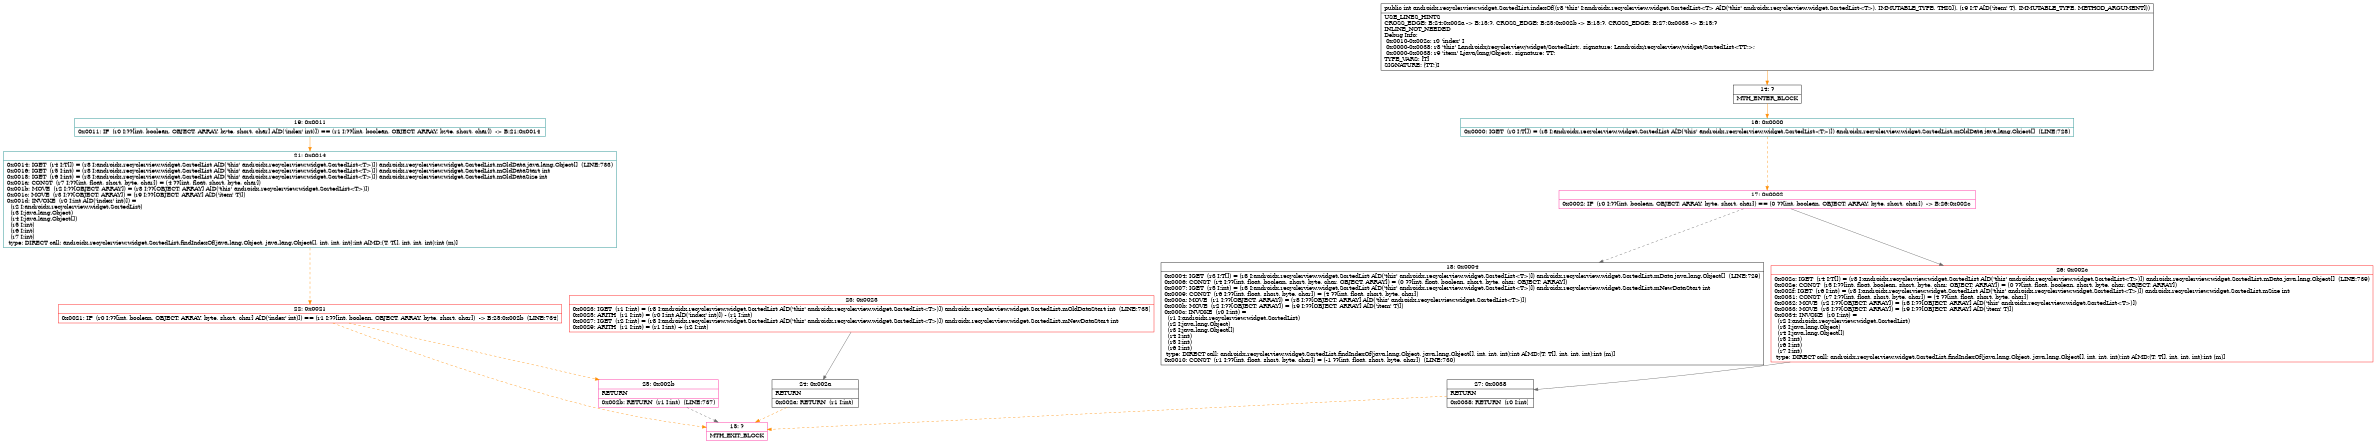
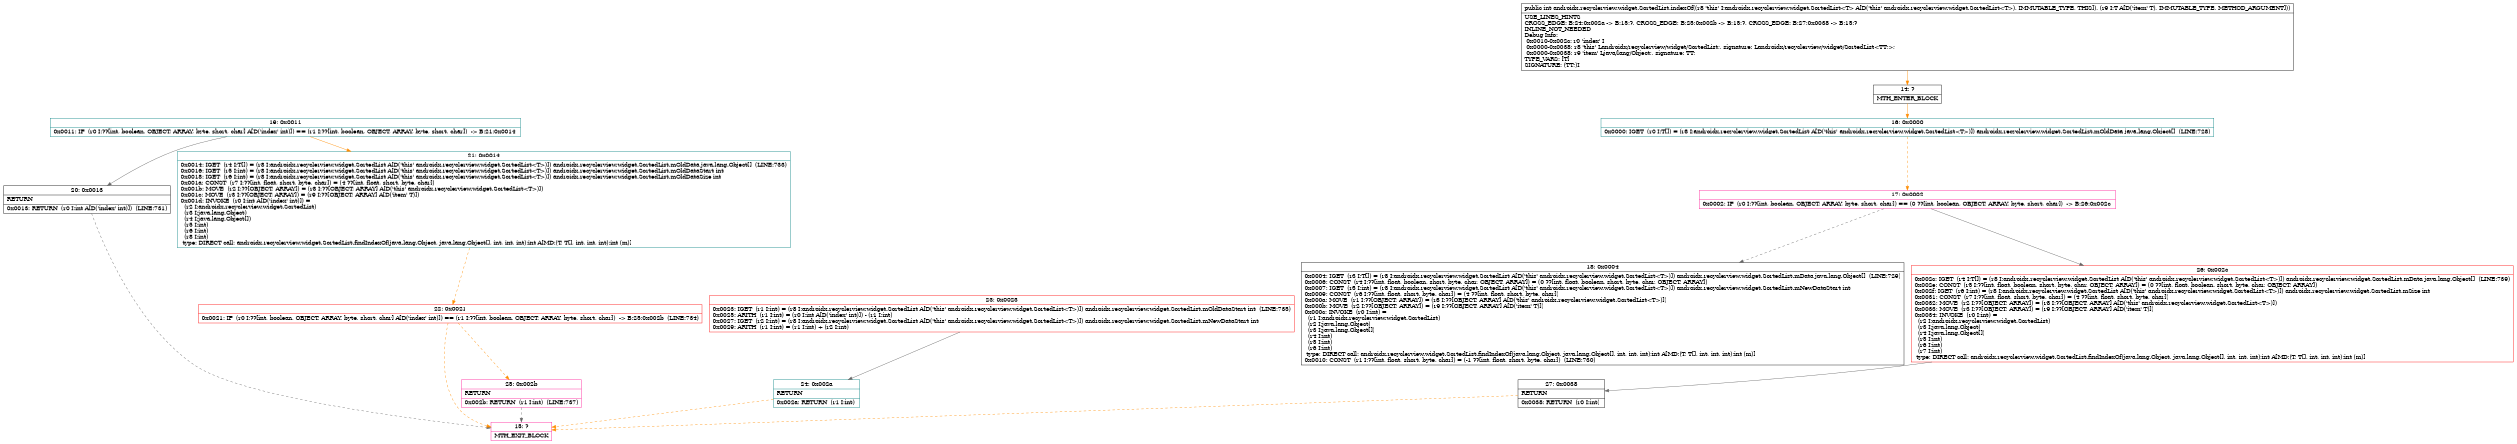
  digraph {
    node [color=black shape=record]
    edge [color=darkorange style=dashed]
    n1 [label="{14\:\ ?|MTH_ENTER_BLOCK\l}"]
    n2 [color=teal label="{16\:\ 0x0000|0x0000: IGET  (r0 I:T[]) = (r8 I:androidx.recyclerview.widget.SortedList A[D('this' androidx.recyclerview.widget.SortedList\<T\>)]) androidx.recyclerview.widget.SortedList.mOldData java.lang.Object[]  (LINE:728)\l}"]
    n3 [color=deeppink label="{17\:\ 0x0002|0x0002: IF  (r0 I:??[int, boolean, OBJECT, ARRAY, byte, short, char]) == (0 ??[int, boolean, OBJECT, ARRAY, byte, short, char])  \-\> B:26:0x002c \l}"]
    n4 [label="{18\:\ 0x0004|0x0004: IGET  (r3 I:T[]) = (r8 I:androidx.recyclerview.widget.SortedList A[D('this' androidx.recyclerview.widget.SortedList\<T\>)]) androidx.recyclerview.widget.SortedList.mData java.lang.Object[]  (LINE:729)\l0x0006: CONST  (r4 I:??[int, float, boolean, short, byte, char, OBJECT, ARRAY]) = (0 ??[int, float, boolean, short, byte, char, OBJECT, ARRAY]) \l0x0007: IGET  (r5 I:int) = (r8 I:androidx.recyclerview.widget.SortedList A[D('this' androidx.recyclerview.widget.SortedList\<T\>)]) androidx.recyclerview.widget.SortedList.mNewDataStart int \l0x0009: CONST  (r6 I:??[int, float, short, byte, char]) = (4 ??[int, float, short, byte, char]) \l0x000a: MOVE  (r1 I:??[OBJECT, ARRAY]) = (r8 I:??[OBJECT, ARRAY] A[D('this' androidx.recyclerview.widget.SortedList\<T\>)]) \l0x000b: MOVE  (r2 I:??[OBJECT, ARRAY]) = (r9 I:??[OBJECT, ARRAY] A[D('item' T)]) \l0x000c: INVOKE  (r0 I:int) = \l  (r1 I:androidx.recyclerview.widget.SortedList)\l  (r2 I:java.lang.Object)\l  (r3 I:java.lang.Object[])\l  (r4 I:int)\l  (r5 I:int)\l  (r6 I:int)\l type: DIRECT call: androidx.recyclerview.widget.SortedList.findIndexOf(java.lang.Object, java.lang.Object[], int, int, int):int A[MD:(T, T[], int, int, int):int (m)]\l0x0010: CONST  (r1 I:??[int, float, short, byte, char]) = (\-1 ??[int, float, short, byte, char])  (LINE:730)\l}"]
    n5 [color=red label="{26\:\ 0x002c|0x002c: IGET  (r4 I:T[]) = (r8 I:androidx.recyclerview.widget.SortedList A[D('this' androidx.recyclerview.widget.SortedList\<T\>)]) androidx.recyclerview.widget.SortedList.mData java.lang.Object[]  (LINE:739)\l0x002e: CONST  (r5 I:??[int, float, boolean, short, byte, char, OBJECT, ARRAY]) = (0 ??[int, float, boolean, short, byte, char, OBJECT, ARRAY]) \l0x002f: IGET  (r6 I:int) = (r8 I:androidx.recyclerview.widget.SortedList A[D('this' androidx.recyclerview.widget.SortedList\<T\>)]) androidx.recyclerview.widget.SortedList.mSize int \l0x0031: CONST  (r7 I:??[int, float, short, byte, char]) = (4 ??[int, float, short, byte, char]) \l0x0032: MOVE  (r2 I:??[OBJECT, ARRAY]) = (r8 I:??[OBJECT, ARRAY] A[D('this' androidx.recyclerview.widget.SortedList\<T\>)]) \l0x0033: MOVE  (r3 I:??[OBJECT, ARRAY]) = (r9 I:??[OBJECT, ARRAY] A[D('item' T)]) \l0x0034: INVOKE  (r0 I:int) = \l  (r2 I:androidx.recyclerview.widget.SortedList)\l  (r3 I:java.lang.Object)\l  (r4 I:java.lang.Object[])\l  (r5 I:int)\l  (r6 I:int)\l  (r7 I:int)\l type: DIRECT call: androidx.recyclerview.widget.SortedList.findIndexOf(java.lang.Object, java.lang.Object[], int, int, int):int A[MD:(T, T[], int, int, int):int (m)]\l}"]
    n6 [label="{27\:\ 0x0038|RETURN\l|0x0038: RETURN  (r0 I:int) \l}"]
    n7 [color=teal label="{19\:\ 0x0011|0x0011: IF  (r0 I:??[int, boolean, OBJECT, ARRAY, byte, short, char] A[D('index' int)]) == (r1 I:??[int, boolean, OBJECT, ARRAY, byte, short, char])  \-\> B:21:0x0014 \l}"]
-   n9 [color=teal label="{21\:\ 0x0014|0x0014: IGET  (r4 I:T[]) = (r8 I:androidx.recyclerview.widget.SortedList A[D('this' androidx.recyclerview.widget.SortedList\<T\>)]) androidx.recyclerview.widget.SortedList.mOldData java.lang.Object[]  (LINE:733)\l0x0016: IGET  (r5 I:int) = (r8 I:androidx.recyclerview.widget.SortedList A[D('this' androidx.recyclerview.widget.SortedList\<T\>)]) androidx.recyclerview.widget.SortedList.mOldDataStart int \l0x0018: IGET  (r6 I:int) = (r8 I:androidx.recyclerview.widget.SortedList A[D('this' androidx.recyclerview.widget.SortedList\<T\>)]) androidx.recyclerview.widget.SortedList.mOldDataSize int \l0x001a: CONST  (r7 I:??[int, float, short, byte, char]) = (4 ??[int, float, short, byte, char]) \l0x001b: MOVE  (r2 I:??[OBJECT, ARRAY]) = (r8 I:??[OBJECT, ARRAY] A[D('this' androidx.recyclerview.widget.SortedList\<T\>)]) \l0x001c: MOVE  (r3 I:??[OBJECT, ARRAY]) = (r9 I:??[OBJECT, ARRAY] A[D('item' T)]) \l0x001d: INVOKE  (r0 I:int A[D('index' int)]) = \l  (r2 I:androidx.recyclerview.widget.SortedList)\l  (r3 I:java.lang.Object)\l  (r4 I:java.lang.Object[])\l  (r5 I:int)\l  (r6 I:int)\l  (r7 I:int)\l type: DIRECT call: androidx.recyclerview.widget.SortedList.findIndexOf(java.lang.Object, java.lang.Object[], int, int, int):int A[MD:(T, T[], int, int, int):int (m)]\l}"]
+   n8 [label="{20\:\ 0x0013|RETURN\l|0x0013: RETURN  (r0 I:int A[D('index' int)])  (LINE:731)\l}"]
+   n9 [color=teal label="{21\:\ 0x0014|0x0014: IGET  (r4 I:T[]) = (r8 I:androidx.recyclerview.widget.SortedList A[D('this' androidx.recyclerview.widget.SortedList\<T\>)]) androidx.recyclerview.widget.SortedList.mOldData java.lang.Object[]  (LINE:733)\l0x0016: IGET  (r5 I:int) = (r8 I:androidx.recyclerview.widget.SortedList A[D('this' androidx.recyclerview.widget.SortedList\<T\>)]) androidx.recyclerview.widget.SortedList.mOldDataStart int \l0x0018: IGET  (r6 I:int) = (r8 I:androidx.recyclerview.widget.SortedList A[D('this' androidx.recyclerview.widget.SortedList\<T\>)]) androidx.recyclerview.widget.SortedList.mOldDataSize int \l0x001a: CONST  (r7 I:??[int, float, short, byte, char]) = (4 ??[int, float, short, byte, char]) \l0x001b: MOVE  (r2 I:??[OBJECT, ARRAY]) = (r8 I:??[OBJECT, ARRAY] A[D('this' androidx.recyclerview.widget.SortedList\<T\>)]) \l0x001c: MOVE  (r3 I:??[OBJECT, ARRAY]) = (r9 I:??[OBJECT, ARRAY] A[D('item' T)]) \l0x001d: INVOKE  (r0 I:int A[D('index' int)]) = \l  (r2 I:androidx.recyclerview.widget.SortedList)\l  (r3 I:java.lang.Object)\l  (r4 I:java.lang.Object[])\l  (r5 I:int)\l  (r6 I:int)\l  (r8 I:int)\l type: DIRECT call: androidx.recyclerview.widget.SortedList.findIndexOf(java.lang.Object, java.lang.Object[], int, int, int):int A[MD:(T, T[], int, int, int):int (m)]\l}"]
    n10 [color=deeppink label="{15\:\ ?|MTH_EXIT_BLOCK\l}"]
    n11 [color=red label="{22\:\ 0x0021|0x0021: IF  (r0 I:??[int, boolean, OBJECT, ARRAY, byte, short, char] A[D('index' int)]) == (r1 I:??[int, boolean, OBJECT, ARRAY, byte, short, char])  \-\> B:25:0x002b  (LINE:734)\l}"]
    n12 [color=deeppink label="{25\:\ 0x002b|RETURN\l|0x002b: RETURN  (r1 I:int)  (LINE:737)\l}"]
    n13 [color=red label="{23\:\ 0x0023|0x0023: IGET  (r1 I:int) = (r8 I:androidx.recyclerview.widget.SortedList A[D('this' androidx.recyclerview.widget.SortedList\<T\>)]) androidx.recyclerview.widget.SortedList.mOldDataStart int  (LINE:735)\l0x0025: ARITH  (r1 I:int) = (r0 I:int A[D('index' int)]) \- (r1 I:int) \l0x0027: IGET  (r2 I:int) = (r8 I:androidx.recyclerview.widget.SortedList A[D('this' androidx.recyclerview.widget.SortedList\<T\>)]) androidx.recyclerview.widget.SortedList.mNewDataStart int \l0x0029: ARITH  (r1 I:int) = (r1 I:int) + (r2 I:int) \l}"]
-   n14 [label="{24\:\ 0x002a|RETURN\l|0x002a: RETURN  (r1 I:int) \l}"]
+   n14 [color=teal label="{24\:\ 0x002a|RETURN\l|0x002a: RETURN  (r1 I:int) \l}"]
    n15 [label="{public int androidx.recyclerview.widget.SortedList.indexOf((r8 'this' I:androidx.recyclerview.widget.SortedList\<T\> A[D('this' androidx.recyclerview.widget.SortedList\<T\>), IMMUTABLE_TYPE, THIS]), (r9 I:T A[D('item' T), IMMUTABLE_TYPE, METHOD_ARGUMENT]))  | USE_LINES_HINTS\lCROSS_EDGE: B:24:0x002a \-\> B:15:?, CROSS_EDGE: B:25:0x002b \-\> B:15:?, CROSS_EDGE: B:27:0x0038 \-\> B:15:?\lINLINE_NOT_NEEDED\lDebug Info:\l  0x0010\-0x002c: r0 'index' I\l  0x0000\-0x0038: r8 'this' Landroidx\/recyclerview\/widget\/SortedList;, signature: Landroidx\/recyclerview\/widget\/SortedList\<TT;\>;\l  0x0000\-0x0038: r9 'item' Ljava\/lang\/Object;, signature: TT;\lTYPE_VARS: [T]\lSIGNATURE: (TT;)I\l}"]
    n1 -> n2 [style=solid]
    n2 -> n3
    n3 -> n4 [color=gray40]
    n3 -> n5 [color=gray40 style=solid]
    n5 -> n6 [color=gray40 style=solid]
    n6 -> n10
+   n7 -> n8 [color=gray40 style=solid]
    n7 -> n9 [style=solid]
+   n8 -> n10 [color=gray40]
    n9 -> n11
    n11 -> n10
    n11 -> n12
    n12 -> n10 [color=gray40]
    n13 -> n14 [color=gray40 style=solid]
    n14 -> n10
    n15 -> n1 [style=solid]
  }
